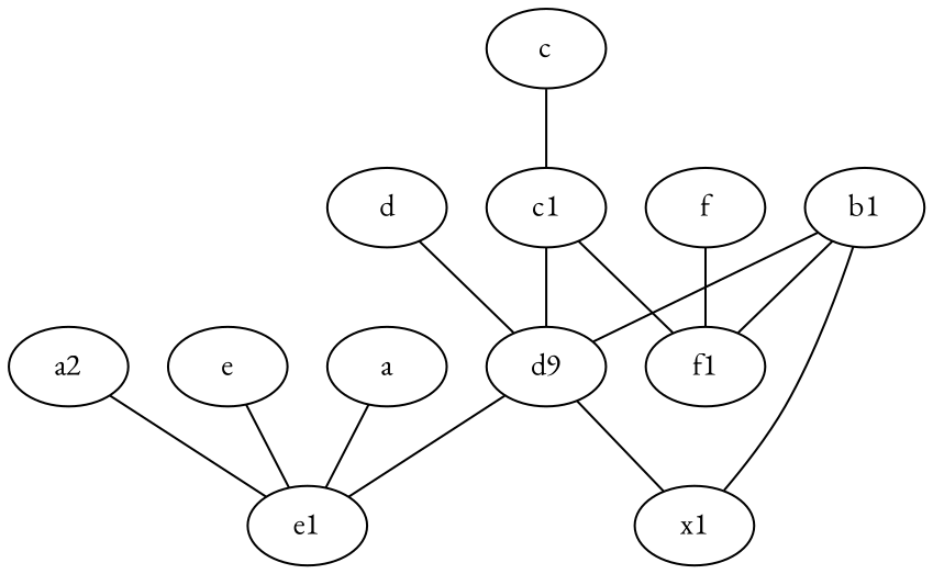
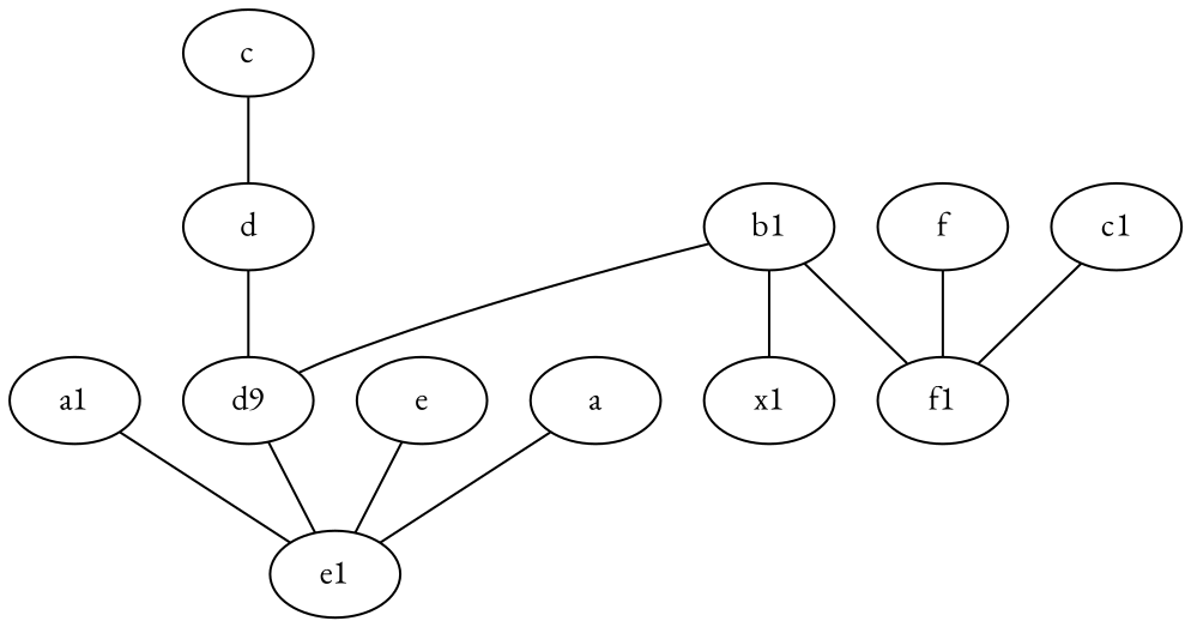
  graph {
    fontname="EB Garamond"
    node [fontname="EB Garamond" labelfontsize=50]
    edge [fontname="EB Garamond"]
-   a1 [label=a2]
+   a1
    e1
    b1
    x1
    n5 [label=d9]
    f1
    f
    d
    e
    a
    c
    c1
    a1 -- e1
    b1 -- x1
    b1 -- n5
    b1 -- f1
    n5 -- e1
-   n5 -- x1
    f -- f1
    d -- n5
    e -- e1
    a -- e1
-   c -- c1
-   c1 -- n5
+   c -- d
    c1 -- f1
  }
